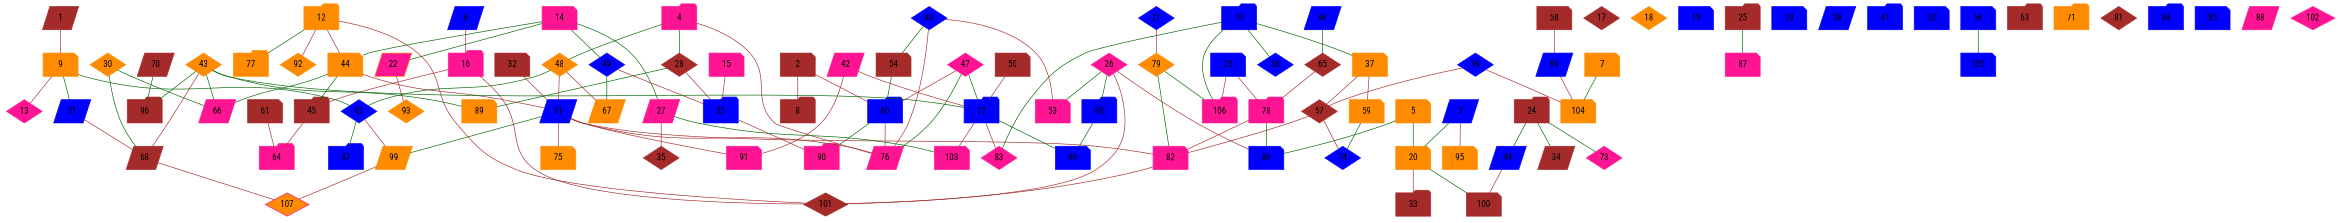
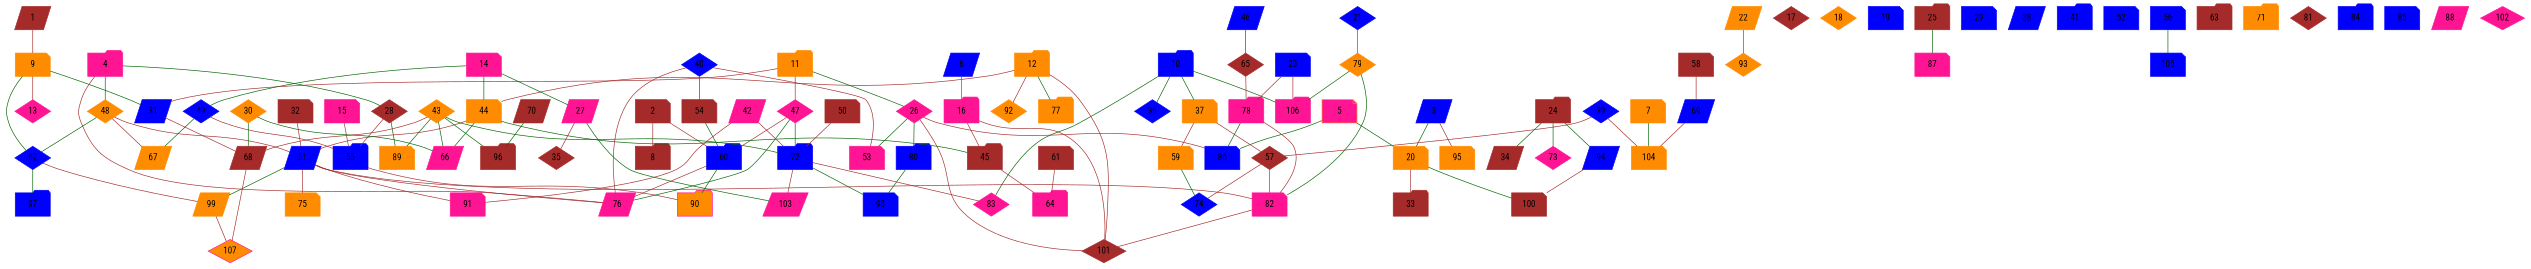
  graph {
    fontname="Roboto Condensed"
    node [color=blue fontname="Roboto Condensed" shape=note style=filled]
    edge [color=brown fontname="Roboto Condensed"]
    1 [color=brown shape=parallelogram]
    9 [color=darkorange]
    13 [color=deeppink shape=diamond]
    31 [shape=parallelogram]
    62 [shape=diamond]
    2 [color=brown]
    8 [color=brown shape=folder]
    60 [shape=folder]
    76 [color=deeppink shape=parallelogram]
-   90 [color=deeppink shape=folder]
+   90 [color=deeppink shape=folder fillcolor=darkorange]
    3 [shape=parallelogram]
    20 [color=darkorange]
    95 [color=darkorange]
    33 [color=brown shape=folder]
    100 [color=brown]
    4 [color=deeppink shape=folder]
    28 [color=brown shape=diamond]
    48 [color=darkorange shape=diamond]
    55 [shape=folder]
    89 [color=darkorange]
    51 [shape=parallelogram]
    67 [color=darkorange shape=parallelogram]
-   5 [color=darkorange]
+   5 [color=darkorange fillcolor=deeppink]
    86
    6 [shape=parallelogram]
    16 [color=deeppink shape=folder]
    101 [color=brown shape=diamond]
    45 [color=brown shape=folder]
    7 [color=darkorange]
    104 [color=darkorange]
    68 [color=brown shape=parallelogram]
    99 [color=darkorange shape=parallelogram]
    97 [shape=folder]
    10 [shape=folder]
    36 [shape=diamond]
    37 [color=darkorange]
    83 [color=deeppink shape=diamond]
    106 [color=deeppink shape=folder]
    57 [color=brown shape=diamond]
    59 [color=darkorange]
+   11 [color=darkorange shape=folder]
    26 [color=deeppink shape=diamond]
    47 [color=deeppink shape=diamond]
    53 [color=deeppink]
    80 [shape=folder]
    72 [shape=folder]
    12 [color=darkorange shape=folder]
    44 [color=darkorange]
    77 [color=darkorange shape=folder]
    92 [color=darkorange shape=diamond]
    66 [color=deeppink shape=parallelogram]
    14 [color=deeppink]
-   22 [color=darkorange shape=parallelogram fillcolor=deeppink]
+   22 [color=darkorange shape=parallelogram]
    27 [color=deeppink shape=parallelogram]
    49 [shape=diamond]
    93 [color=darkorange shape=diamond]
    35 [color=brown shape=diamond]
-   103 [color=deeppink]
+   103 [color=deeppink shape=parallelogram]
    15 [color=deeppink]
    64 [color=deeppink shape=folder]
    17 [color=brown shape=diamond]
    18 [color=darkorange shape=diamond]
    19
    21 [shape=diamond]
    79 [color=darkorange shape=diamond]
    82 [color=deeppink]
    23
    78 [color=deeppink shape=folder]
    24 [color=brown shape=folder]
    34 [color=brown shape=parallelogram]
    73 [color=deeppink shape=diamond]
    94 [shape=parallelogram]
    25 [color=brown shape=folder]
    87 [color=deeppink]
    98
    29
    30 [color=darkorange shape=diamond]
    107 [color=deeppink fillcolor=darkorange shape=diamond]
    32 [color=brown]
    91 [color=deeppink]
    75 [color=darkorange]
    74 [shape=diamond]
    38 [shape=parallelogram]
    39 [shape=diamond]
    40 [shape=diamond]
    54 [color=brown]
    41 [shape=folder]
    42 [color=deeppink shape=parallelogram]
    43 [color=darkorange shape=diamond]
    96 [color=brown shape=folder]
    46 [shape=parallelogram]
    65 [color=brown shape=diamond]
    50 [color=brown]
    52
    56
    105
    58 [color=brown]
    69 [shape=parallelogram]
    61 [color=brown]
    63 [color=brown shape=folder]
    70 [color=brown shape=parallelogram]
    71 [color=darkorange shape=folder]
    81 [color=brown shape=diamond]
    84 [shape=folder]
    85
    88 [color=deeppink shape=parallelogram]
    102 [color=deeppink shape=diamond]
    1 -- 9
    9 -- 13
    9 -- 31 [color=darkgreen]
    9 -- 62 [color=darkgreen]
    31 -- 68
    62 -- 99
    62 -- 97 [color=darkgreen]
    2 -- 8
    2 -- 60
    60 -- 76
    60 -- 90 [color=darkgreen]
    3 -- 20 [color=darkgreen]
    3 -- 95
    20 -- 33
    20 -- 100 [color=darkgreen]
    4 -- 76
    4 -- 28 [color=darkgreen]
    4 -- 48 [color=darkgreen]
    28 -- 55
    28 -- 89 [color=darkgreen]
    48 -- 62 [color=darkgreen]
    48 -- 51
    48 -- 67
    55 -- 90
    51 -- 76
    51 -- 99 [color=darkgreen]
    51 -- 82
    51 -- 91
    51 -- 75
    5 -- 20 [color=darkgreen]
    5 -- 86 [color=darkgreen]
    6 -- 16
    16 -- 101
    16 -- 45
    45 -- 64
    7 -- 104 [color=darkgreen]
    68 -- 107
    99 -- 107
    10 -- 36 [color=darkgreen]
    10 -- 37 [color=darkgreen]
    10 -- 83 [color=darkgreen]
    10 -- 106 [color=darkgreen]
    37 -- 57
    37 -- 59
    57 -- 82
    57 -- 74
    59 -- 74 [color=darkgreen]
+   11 -- 31
+   11 -- 26 [color=darkgreen]
+   11 -- 47
    26 -- 86
    26 -- 101
    26 -- 53 [color=darkgreen]
    26 -- 80 [color=darkgreen]
    47 -- 60
    47 -- 76 [color=darkgreen]
    47 -- 72 [color=darkgreen]
    80 -- 98 [color=darkgreen]
    72 -- 83
    72 -- 103
    72 -- 98 [color=darkgreen]
    12 -- 101
    12 -- 44
    12 -- 77 [color=darkgreen]
    12 -- 92
    44 -- 51
    44 -- 45 [color=darkgreen]
    44 -- 66 [color=darkgreen]
    14 -- 44 [color=darkgreen]
-   14 -- 22 [color=darkgreen]
    14 -- 27 [color=darkgreen]
    14 -- 49 [color=darkgreen]
    22 -- 93
    27 -- 35
    27 -- 103 [color=darkgreen]
    49 -- 55
    49 -- 67 [color=darkgreen]
    15 -- 55
    21 -- 79
    79 -- 106 [color=darkgreen]
    79 -- 82 [color=darkgreen]
    82 -- 101
    23 -- 106
    23 -- 78
    78 -- 86 [color=darkgreen]
    78 -- 82
    24 -- 34 [color=darkgreen]
    24 -- 73 [color=darkgreen]
    24 -- 94 [color=darkgreen]
    94 -- 100
    25 -- 87 [color=darkgreen]
    30 -- 68 [color=darkgreen]
    30 -- 66 [color=darkgreen]
    32 -- 51
    39 -- 104
    39 -- 57
    40 -- 76
    40 -- 53
    40 -- 54 [color=darkgreen]
    54 -- 60 [color=darkgreen]
    42 -- 72
    42 -- 91
    43 -- 89 [color=darkgreen]
    43 -- 68
    43 -- 72 [color=darkgreen]
    43 -- 66 [color=darkgreen]
    43 -- 96 [color=darkgreen]
    46 -- 65 [color=darkgreen]
    65 -- 78
    50 -- 72
    56 -- 105 [color=darkgreen]
    58 -- 69
    69 -- 104
    61 -- 64
    70 -- 96 [color=darkgreen]
  }
